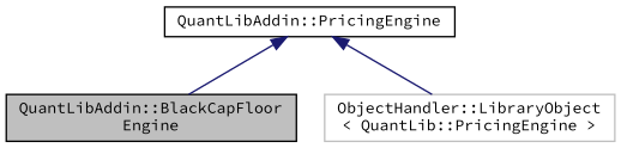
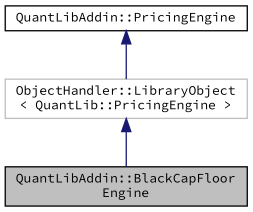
  digraph {
    fontname="Source Code Pro"
    node [color=black fillcolor=white fontname="Source Code Pro" fontsize=10 shape=record style=filled]
    edge [color=midnightblue dir=back fontname="Source Code Pro" fontsize=10 labelfontname=Helvetica labelfontsize=10 style=solid]
    n1 [fillcolor=grey75 fontcolor=black height=0.2 label="QuantLibAddin::BlackCapFloor\lEngine" width=0.4]
    n2 [height=0.2 label="QuantLibAddin::PricingEngine" width=0.4]
    n3 [color=grey75 height=0.2 label="ObjectHandler::LibraryObject\l\< QuantLib::PricingEngine \>" width=0.4]
-   n2 -> n1
+   n3 -> n1
    n2 -> n3
  }
